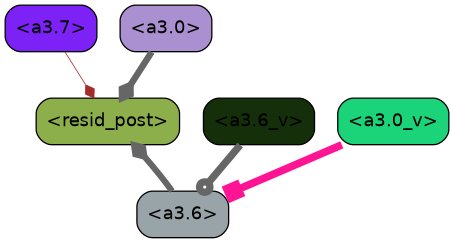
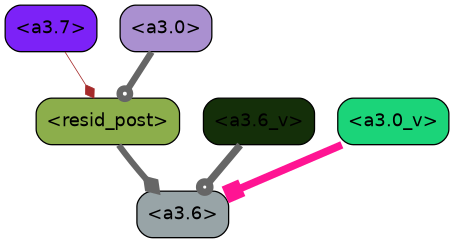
  strict digraph {
    splines=true
    node [color=black fontname=Helvetica shape=box style="filled, rounded"]
    edge [arrowhead=diamond color=gray40]
    "<a3.7>" [fillcolor="#7c22f7"]
    "<resid_post>" [fillcolor="#8cae4b"]
    "<a3.6>" [fillcolor="#98a4a7"]
    "<a3.0>" [fillcolor="#aa90d0"]
    "<a3.6_v>" [fillcolor="#142f09"]
    "<a3.0_v>" [fillcolor="#1bd479"]
    "<a3.7>" -> "<resid_post>" [color=brown penwidth=0.6]
-   "<a3.6>" -> "<resid_post>" [penwidth=4.748674273490906]
-   "<a3.0>" -> "<resid_post>" [penwidth=5.004031300544739]
+   "<resid_post>" -> "<a3.6>" [penwidth=4.748674273490906]
+   "<a3.0>" -> "<resid_post>" [arrowhead=odot penwidth=5.004031300544739]
    "<a3.6_v>" -> "<a3.6>" [arrowhead=odot penwidth=5.669987380504608]
    "<a3.0_v>" -> "<a3.6>" [arrowhead=box color=deeppink penwidth=5.9515902400016785]
  }
